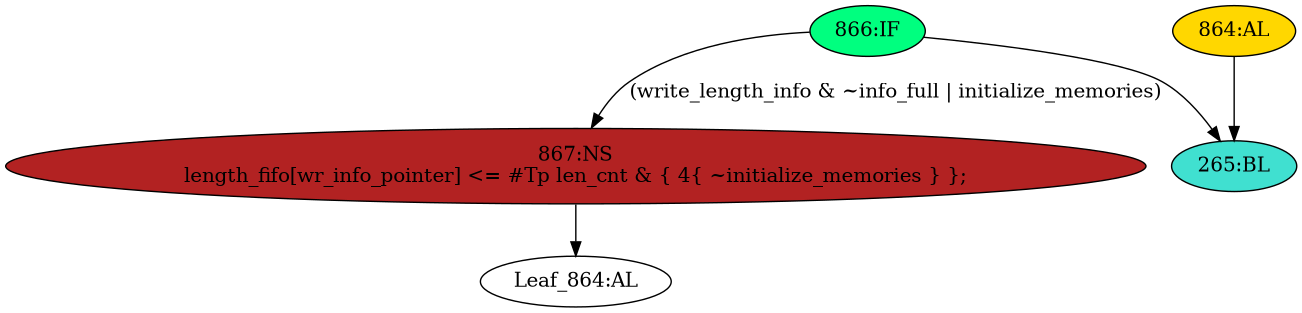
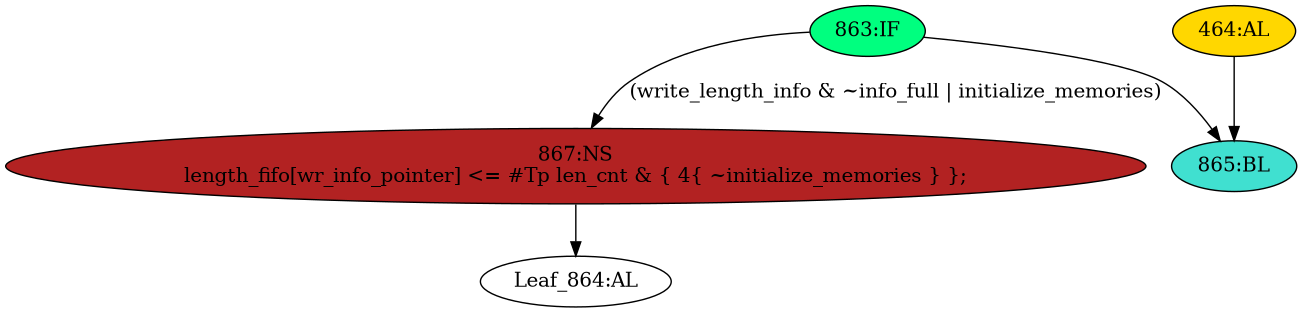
  strict digraph {
    node [statements="[]" style=filled]
    edge [cond="[]" lineno=None]
-   n1 [ast="<pyverilog.vparser.ast.Block object at 0x7feea1c08250>" fillcolor=turquoise label="265:BL" typ=Block]
-   n2 [ast="<pyverilog.vparser.ast.IfStatement object at 0x7feea1c0be90>" fillcolor=springgreen label="866:IF" typ=IfStatement]
+   n1 [ast="<pyverilog.vparser.ast.Block object at 0x7feea1c08250>" fillcolor=turquoise label="865:BL" typ=Block]
+   n2 [ast="<pyverilog.vparser.ast.IfStatement object at 0x7feea1c0be90>" fillcolor=springgreen label="863:IF" typ=IfStatement]
    n3 [ast="<pyverilog.vparser.ast.NonblockingSubstitution object at 0x7feea1c0bed0>" fillcolor=firebrick label="867:NS\nlength_fifo[wr_info_pointer] <= #Tp len_cnt & { 4{ ~initialize_memories } };" statements="[<pyverilog.vparser.ast.NonblockingSubstitution object at 0x7feea1c0bed0>]" typ=NonblockingSubstitution]
    n4 [def_var="['length_fifo']" label="Leaf_864:AL" statements="" style=""]
-   n5 [ast="<pyverilog.vparser.ast.Always object at 0x7feea1c10590>" clk_sens=True fillcolor=gold label="864:AL" sens="['clk']" typ=Always use_var="['info_full', 'write_length_info', 'initialize_memories', 'len_cnt']"]
+   n5 [ast="<pyverilog.vparser.ast.Always object at 0x7feea1c10590>" clk_sens=True fillcolor=gold label="464:AL" sens="['clk']" typ=Always use_var="['info_full', 'write_length_info', 'initialize_memories', 'len_cnt']"]
    n2 -> n1
    n2 -> n3 [cond="['write_length_info', 'info_full', 'initialize_memories']" label="(write_length_info & ~info_full | initialize_memories)" lineno=866]
    n3 -> n4
    n5 -> n1
  }
